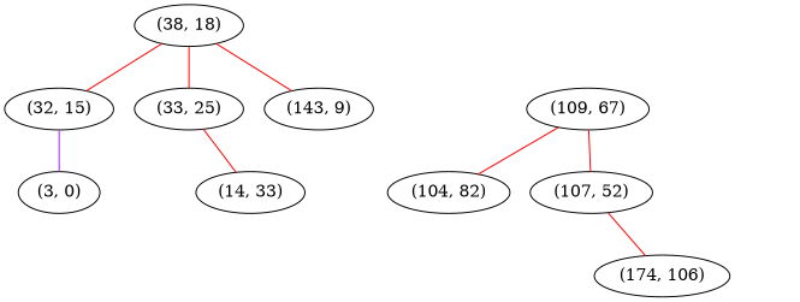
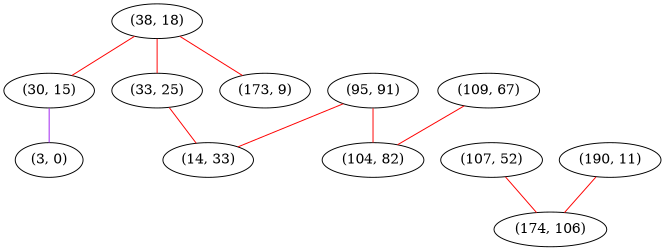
  graph {
    edge [color=red weight=1]
    "(38, 18)"
-   "(30, 15)" [label="(32, 15)"]
+   "(30, 15)"
    "(33, 25)"
-   "(173, 9)" [label="(143, 9)"]
+   "(173, 9)"
    n5 [label="(3, 0)"]
    "(14, 33)"
    "(109, 67)"
    "(107, 52)"
    "(104, 82)"
    "(174, 106)"
+   "(190, 11)"
+   "(95, 91)"
    "(38, 18)" -- "(30, 15)"
    "(38, 18)" -- "(33, 25)"
    "(38, 18)" -- "(173, 9)"
    "(30, 15)" -- n5 [color=purple weight=4]
    "(33, 25)" -- "(14, 33)"
-   "(109, 67)" -- "(107, 52)"
    "(109, 67)" -- "(104, 82)"
    "(107, 52)" -- "(174, 106)"
+   "(190, 11)" -- "(174, 106)"
+   "(95, 91)" -- "(14, 33)"
+   "(95, 91)" -- "(104, 82)"
  }
